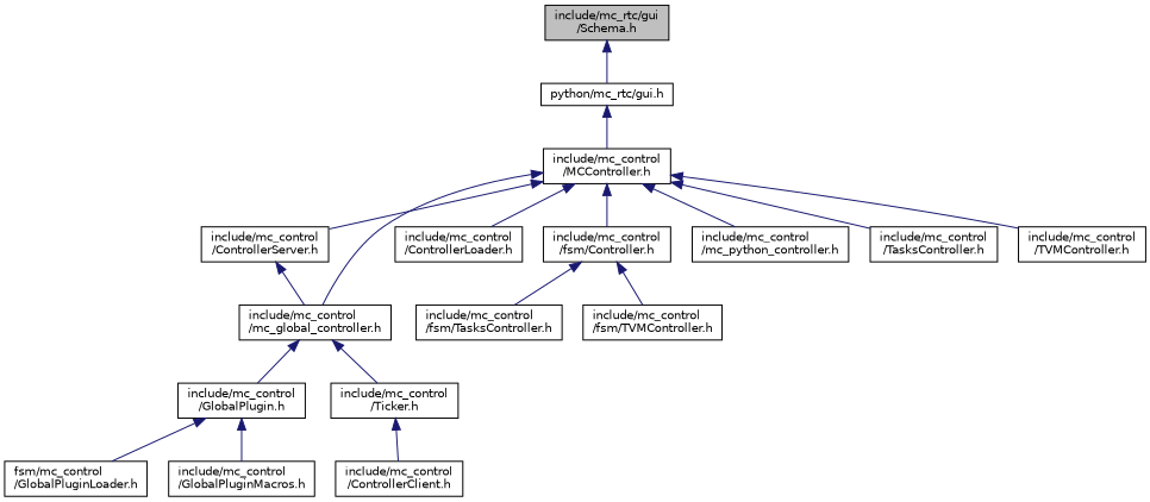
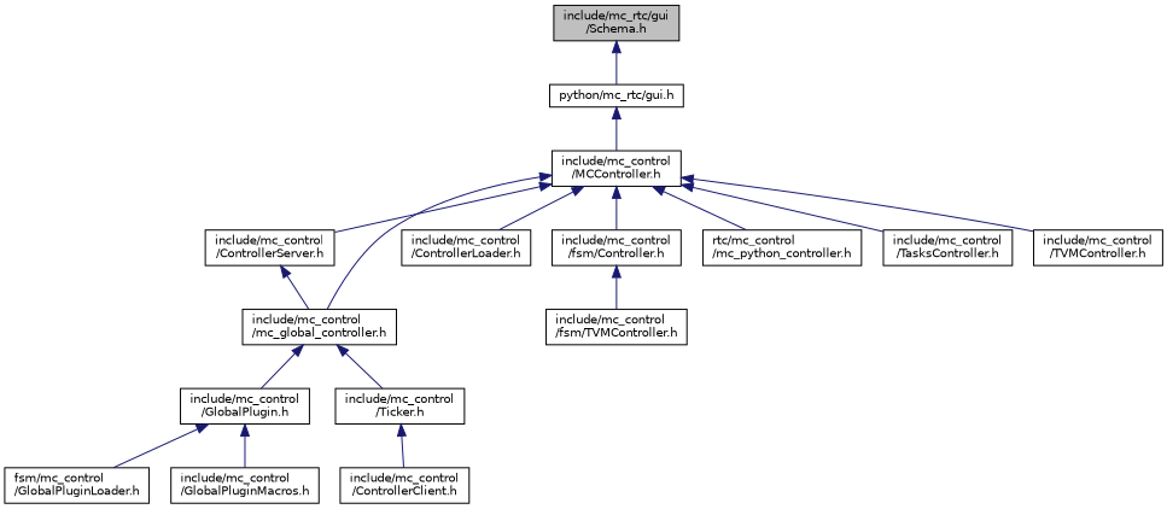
  digraph {
    node [color=black fillcolor=white fontname=Helvetica fontsize=10 shape=record style=filled]
    edge [color=midnightblue dir=back fontname=Helvetica fontsize=10 labelfontname=Helvetica labelfontsize=10 style=solid]
    n1 [fillcolor=grey75 fontcolor=black height=0.2 label="include/mc_rtc/gui\l/Schema.h" width=0.4]
    n2 [height=0.2 label="python/mc_rtc/gui.h" width=0.4]
    n3 [height=0.2 label="include/mc_control\l/MCController.h" width=0.4]
    n4 [height=0.2 label="include/mc_control\l/ControllerServer.h" width=0.4]
    n5 [height=0.2 label="include/mc_control\l/mc_global_controller.h" width=0.4]
    n6 [height=0.2 label="include/mc_control\l/ControllerLoader.h" width=0.4]
    n7 [height=0.2 label="include/mc_control\l/fsm/Controller.h" width=0.4]
-   n8 [height=0.2 label="include/mc_control\l/mc_python_controller.h" width=0.4]
+   n8 [height=0.2 label="rtc/mc_control\l/mc_python_controller.h" width=0.4]
    n9 [height=0.2 label="include/mc_control\l/TasksController.h" width=0.4]
    n10 [height=0.2 label="include/mc_control\l/TVMController.h" width=0.4]
    n11 [height=0.2 label="include/mc_control\l/GlobalPlugin.h" width=0.4]
    n12 [height=0.2 label="include/mc_control\l/Ticker.h" width=0.4]
-   n13 [height=0.2 label="include/mc_control\l/fsm/TasksController.h" width=0.4]
    n14 [height=0.2 label="include/mc_control\l/fsm/TVMController.h" width=0.4]
    n15 [height=0.2 label="include/mc_control\l/ControllerClient.h" width=0.4]
    n16 [height=0.2 label="fsm/mc_control\l/GlobalPluginLoader.h" width=0.4]
    n17 [height=0.2 label="include/mc_control\l/GlobalPluginMacros.h" width=0.4]
    n1 -> n2
    n2 -> n3
    n3 -> n4
    n3 -> n5
    n3 -> n6
    n3 -> n7
    n3 -> n8
    n3 -> n9
    n3 -> n10
    n4 -> n5
    n5 -> n11
    n5 -> n12
-   n7 -> n13
    n7 -> n14
    n11 -> n16
    n11 -> n17
    n12 -> n15
  }
